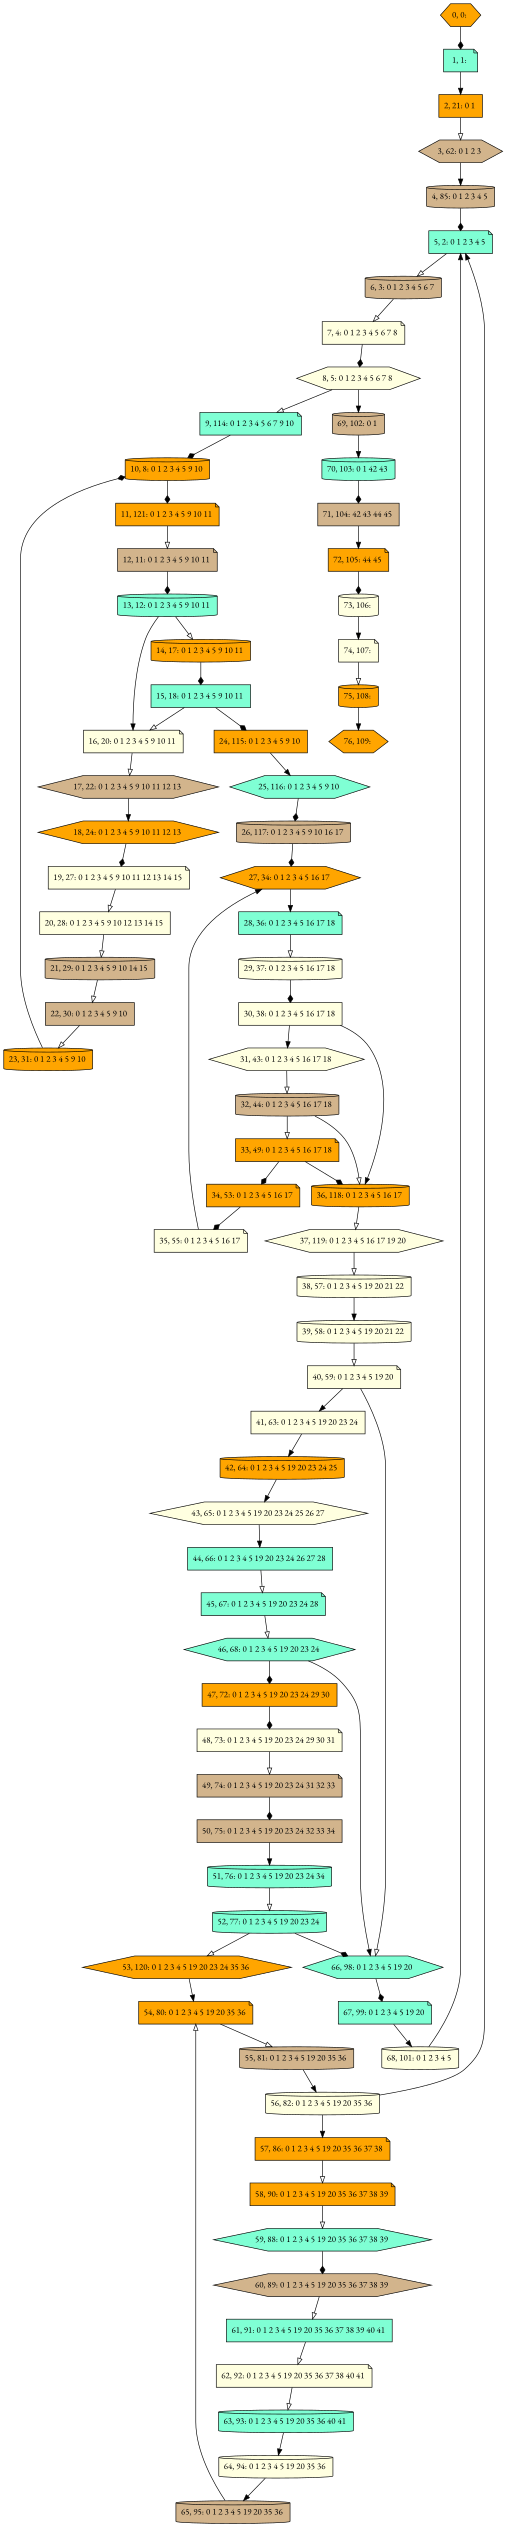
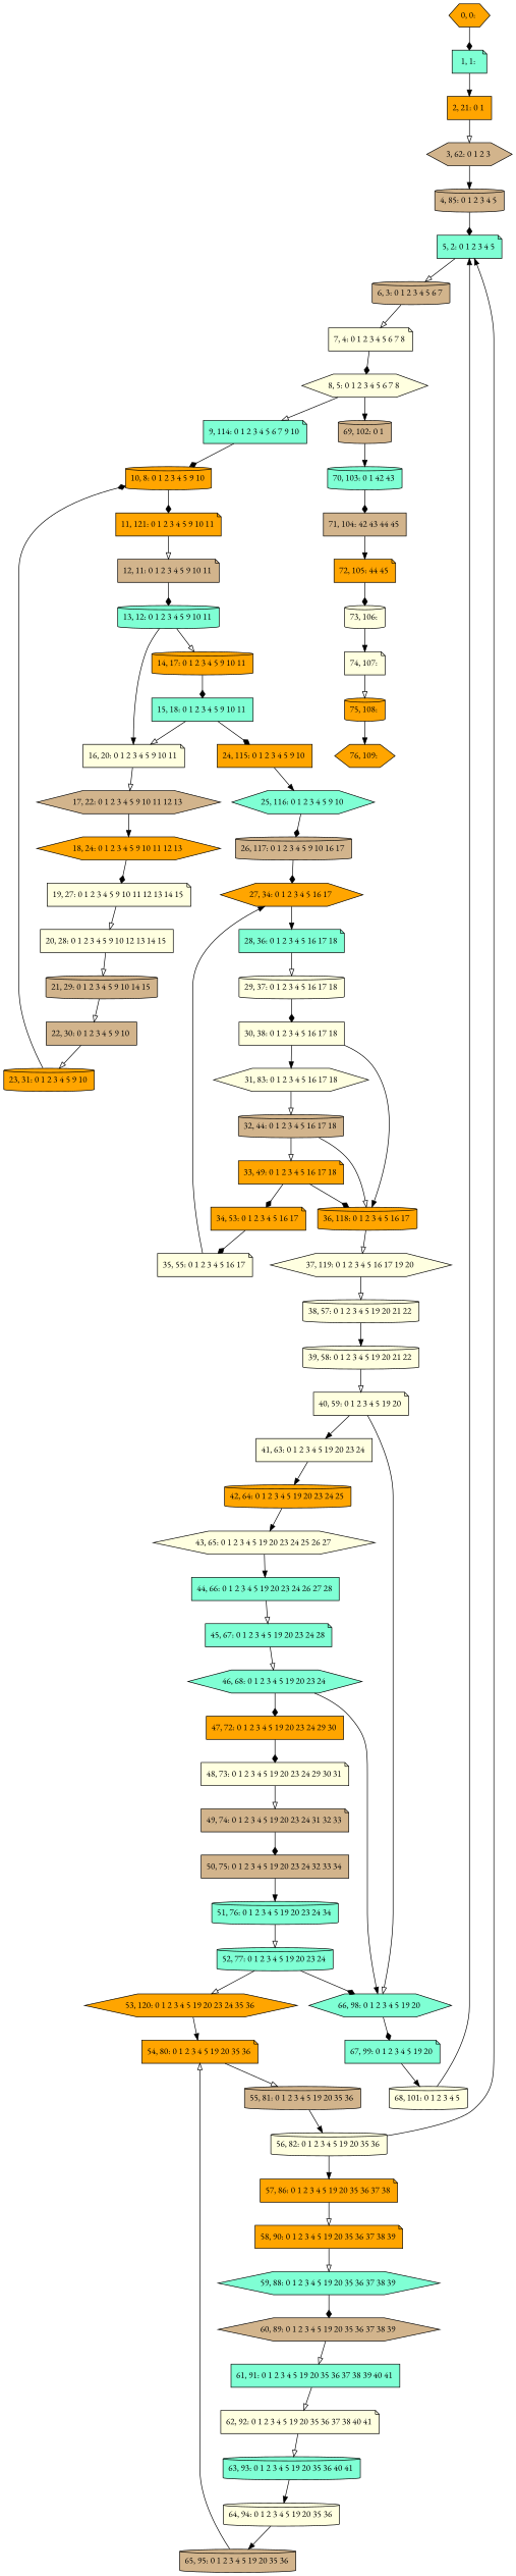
  digraph {
    fontname="EB Garamond"
    node [fillcolor=lightyellow fontname="EB Garamond" shape=cylinder style=filled]
    edge [arrowhead=onormal fontname="EB Garamond"]
    n1 [fillcolor=orange label="0, 0: " shape=hexagon]
    n2 [fillcolor=aquamarine label="1, 1: " shape=note]
    n3 [fillcolor=orange label="2, 21: 0 1 " shape=box]
    n4 [fillcolor=tan label="3, 62: 0 1 2 3 " shape=hexagon]
    n5 [fillcolor=tan label="4, 85: 0 1 2 3 4 5 "]
    n6 [fillcolor=aquamarine label="5, 2: 0 1 2 3 4 5 " shape=note]
    n7 [fillcolor=tan label="6, 3: 0 1 2 3 4 5 6 7 "]
    n8 [label="7, 4: 0 1 2 3 4 5 6 7 8 " shape=note]
    n9 [label="8, 5: 0 1 2 3 4 5 6 7 8 " shape=hexagon]
    n10 [fillcolor=aquamarine label="9, 114: 0 1 2 3 4 5 6 7 9 10 " shape=note]
    n11 [fillcolor=tan label="69, 102: 0 1 "]
    n12 [fillcolor=orange label="10, 8: 0 1 2 3 4 5 9 10 "]
    n13 [fillcolor=aquamarine label="70, 103: 0 1 42 43 "]
    n14 [fillcolor=orange label="11, 121: 0 1 2 3 4 5 9 10 11 " shape=note]
    n15 [fillcolor=tan label="12, 11: 0 1 2 3 4 5 9 10 11 " shape=note]
    n16 [fillcolor=aquamarine label="13, 12: 0 1 2 3 4 5 9 10 11 "]
    n17 [fillcolor=orange label="14, 17: 0 1 2 3 4 5 9 10 11 "]
    n18 [label="16, 20: 0 1 2 3 4 5 9 10 11 " shape=note]
    n19 [fillcolor=aquamarine label="15, 18: 0 1 2 3 4 5 9 10 11 " shape=box]
    n20 [fillcolor=tan label="17, 22: 0 1 2 3 4 5 9 10 11 12 13 " shape=hexagon]
    n21 [fillcolor=orange label="24, 115: 0 1 2 3 4 5 9 10 " shape=box]
    n22 [fillcolor=aquamarine label="25, 116: 0 1 2 3 4 5 9 10 " shape=hexagon]
    n23 [fillcolor=orange label="18, 24: 0 1 2 3 4 5 9 10 11 12 13 " shape=hexagon]
    n24 [label="19, 27: 0 1 2 3 4 5 9 10 11 12 13 14 15 " shape=note]
    n25 [label="20, 28: 0 1 2 3 4 5 9 10 12 13 14 15 " shape=box]
    n26 [fillcolor=tan label="21, 29: 0 1 2 3 4 5 9 10 14 15 "]
    n27 [fillcolor=tan label="22, 30: 0 1 2 3 4 5 9 10 " shape=box]
    n28 [fillcolor=orange label="23, 31: 0 1 2 3 4 5 9 10 "]
    n29 [fillcolor=tan label="26, 117: 0 1 2 3 4 5 9 10 16 17 "]
    n30 [fillcolor=orange label="27, 34: 0 1 2 3 4 5 16 17 " shape=hexagon]
    n31 [fillcolor=aquamarine label="28, 36: 0 1 2 3 4 5 16 17 18 " shape=note]
    n32 [label="29, 37: 0 1 2 3 4 5 16 17 18 "]
    n33 [label="30, 38: 0 1 2 3 4 5 16 17 18 " shape=box]
-   n34 [label="31, 43: 0 1 2 3 4 5 16 17 18 " shape=hexagon]
+   n34 [label="31, 83: 0 1 2 3 4 5 16 17 18" shape=hexagon]
    n35 [fillcolor=orange label="36, 118: 0 1 2 3 4 5 16 17 "]
    n36 [fillcolor=tan label="32, 44: 0 1 2 3 4 5 16 17 18 "]
    n37 [label="37, 119: 0 1 2 3 4 5 16 17 19 20 " shape=hexagon]
    n38 [fillcolor=orange label="33, 49: 0 1 2 3 4 5 16 17 18 " shape=note]
    n39 [fillcolor=orange label="34, 53: 0 1 2 3 4 5 16 17 " shape=note]
    n40 [label="35, 55: 0 1 2 3 4 5 16 17 " shape=note]
    n41 [label="38, 57: 0 1 2 3 4 5 19 20 21 22 "]
    n42 [label="39, 58: 0 1 2 3 4 5 19 20 21 22 "]
    n43 [label="40, 59: 0 1 2 3 4 5 19 20 " shape=note]
    n44 [label="41, 63: 0 1 2 3 4 5 19 20 23 24 " shape=box]
    n45 [fillcolor=aquamarine label="66, 98: 0 1 2 3 4 5 19 20 " shape=hexagon]
    n46 [fillcolor=orange label="42, 64: 0 1 2 3 4 5 19 20 23 24 25 "]
    n47 [fillcolor=aquamarine label="67, 99: 0 1 2 3 4 5 19 20 " shape=note]
    n48 [label="43, 65: 0 1 2 3 4 5 19 20 23 24 25 26 27 " shape=hexagon]
    n49 [fillcolor=aquamarine label="44, 66: 0 1 2 3 4 5 19 20 23 24 26 27 28 " shape=box]
    n50 [fillcolor=aquamarine label="45, 67: 0 1 2 3 4 5 19 20 23 24 28 " shape=note]
    n51 [fillcolor=aquamarine label="46, 68: 0 1 2 3 4 5 19 20 23 24 " shape=hexagon]
    n52 [fillcolor=orange label="47, 72: 0 1 2 3 4 5 19 20 23 24 29 30 " shape=box]
    n53 [label="48, 73: 0 1 2 3 4 5 19 20 23 24 29 30 31 " shape=note]
    n54 [fillcolor=tan label="49, 74: 0 1 2 3 4 5 19 20 23 24 31 32 33 " shape=note]
    n55 [fillcolor=tan label="50, 75: 0 1 2 3 4 5 19 20 23 24 32 33 34 " shape=box]
    n56 [fillcolor=aquamarine label="51, 76: 0 1 2 3 4 5 19 20 23 24 34 "]
    n57 [fillcolor=aquamarine label="52, 77: 0 1 2 3 4 5 19 20 23 24 "]
    n58 [fillcolor=orange label="53, 120: 0 1 2 3 4 5 19 20 23 24 35 36 " shape=hexagon]
    n59 [fillcolor=orange label="54, 80: 0 1 2 3 4 5 19 20 35 36 " shape=note]
    n60 [fillcolor=tan label="55, 81: 0 1 2 3 4 5 19 20 35 36 "]
    n61 [label="56, 82: 0 1 2 3 4 5 19 20 35 36 "]
    n62 [fillcolor=orange label="57, 86: 0 1 2 3 4 5 19 20 35 36 37 38 " shape=note]
    n63 [fillcolor=orange label="58, 90: 0 1 2 3 4 5 19 20 35 36 37 38 39 " shape=note]
    n64 [fillcolor=aquamarine label="59, 88: 0 1 2 3 4 5 19 20 35 36 37 38 39 " shape=hexagon]
    n65 [fillcolor=tan label="60, 89: 0 1 2 3 4 5 19 20 35 36 37 38 39 " shape=hexagon]
    n66 [fillcolor=aquamarine label="61, 91: 0 1 2 3 4 5 19 20 35 36 37 38 39 40 41 " shape=box]
    n67 [label="62, 92: 0 1 2 3 4 5 19 20 35 36 37 38 40 41 " shape=note]
    n68 [fillcolor=aquamarine label="63, 93: 0 1 2 3 4 5 19 20 35 36 40 41 "]
    n69 [label="64, 94: 0 1 2 3 4 5 19 20 35 36 "]
    n70 [fillcolor=tan label="65, 95: 0 1 2 3 4 5 19 20 35 36 "]
    n71 [label="68, 101: 0 1 2 3 4 5 "]
    n72 [fillcolor=tan label="71, 104: 42 43 44 45 " shape=box]
    n73 [fillcolor=orange label="72, 105: 44 45 " shape=note]
    n74 [label="73, 106: "]
    n75 [label="74, 107: " shape=note]
    n76 [fillcolor=orange label="75, 108: "]
    n77 [fillcolor=orange label="76, 109: " shape=hexagon]
    n1 -> n2 [arrowhead=diamond]
    n2 -> n3 [arrowhead=normal]
    n3 -> n4
    n4 -> n5 [arrowhead=normal]
    n5 -> n6 [arrowhead=diamond]
    n6 -> n7
    n7 -> n8
    n8 -> n9 [arrowhead=diamond]
    n9 -> n10
    n9 -> n11 [arrowhead=normal]
    n10 -> n12 [arrowhead=diamond]
    n11 -> n13 [arrowhead=normal]
    n12 -> n14 [arrowhead=diamond]
    n13 -> n72 [arrowhead=diamond]
    n14 -> n15
    n15 -> n16 [arrowhead=diamond]
    n16 -> n17
    n16 -> n18 [arrowhead=normal]
    n17 -> n19 [arrowhead=diamond]
    n18 -> n20
    n19 -> n18
    n19 -> n21 [arrowhead=diamond]
    n20 -> n23 [arrowhead=normal]
    n21 -> n22 [arrowhead=normal]
    n22 -> n29 [arrowhead=diamond]
    n23 -> n24 [arrowhead=diamond]
    n24 -> n25
    n25 -> n26
    n26 -> n27
    n27 -> n28
    n28 -> n12 [arrowhead=diamond]
    n29 -> n30 [arrowhead=diamond]
    n30 -> n31 [arrowhead=normal]
    n31 -> n32
    n32 -> n33 [arrowhead=diamond]
    n33 -> n34 [arrowhead=normal]
    n33 -> n35 [arrowhead=normal]
    n34 -> n36
    n35 -> n37
    n36 -> n35
    n36 -> n38
    n37 -> n41
    n38 -> n35 [arrowhead=diamond]
    n38 -> n39 [arrowhead=diamond]
    n39 -> n40 [arrowhead=diamond]
    n40 -> n30 [arrowhead=normal]
    n41 -> n42 [arrowhead=normal]
    n42 -> n43
    n43 -> n44 [arrowhead=normal]
    n43 -> n45
    n44 -> n46 [arrowhead=normal]
    n45 -> n47 [arrowhead=diamond]
    n46 -> n48 [arrowhead=normal]
    n47 -> n71 [arrowhead=normal]
    n48 -> n49 [arrowhead=normal]
    n49 -> n50
    n50 -> n51
    n51 -> n45 [arrowhead=normal]
    n51 -> n52 [arrowhead=diamond]
    n52 -> n53 [arrowhead=diamond]
    n53 -> n54
    n54 -> n55 [arrowhead=diamond]
    n55 -> n56 [arrowhead=normal]
    n56 -> n57
    n57 -> n45 [arrowhead=diamond]
    n57 -> n58
    n58 -> n59 [arrowhead=normal]
    n59 -> n60
    n60 -> n61 [arrowhead=normal]
    n61 -> n6 [arrowhead=normal]
    n61 -> n62 [arrowhead=normal]
    n62 -> n63
    n63 -> n64
    n64 -> n65 [arrowhead=diamond]
    n65 -> n66
    n66 -> n67
    n67 -> n68
    n68 -> n69 [arrowhead=normal]
    n69 -> n70 [arrowhead=normal]
    n70 -> n59
    n71 -> n6 [arrowhead=normal]
    n72 -> n73 [arrowhead=normal]
    n73 -> n74 [arrowhead=diamond]
    n74 -> n75 [arrowhead=normal]
    n75 -> n76
    n76 -> n77 [arrowhead=normal]
  }
